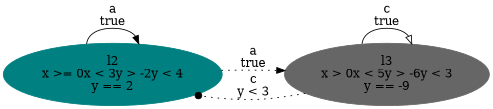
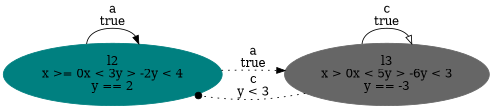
  digraph {
    rankdir=LR
    node [style=filled]
    edge [style=solid arrowhead=normal]
    n1 [color=teal label="l2\nx >= 0x < 3y > -2y < 4\ny == 2"]
-   n2 [color=gray40 label="l3\nx > 0x < 5y > -6y < 3\ny == -9"]
+   n2 [color=gray40 label="l3\nx > 0x < 5y > -6y < 3\ny == -3"]
    n1 -> n1 [label="a\ntrue\n"]
    n1 -> n2 [label="a\ntrue\n" style=dotted]
    n2 -> n1 [label="c\ny < 3\n" style=dotted arrowhead=dot]
    n2 -> n2 [label="c\ntrue\n" arrowhead=onormal]
  }
